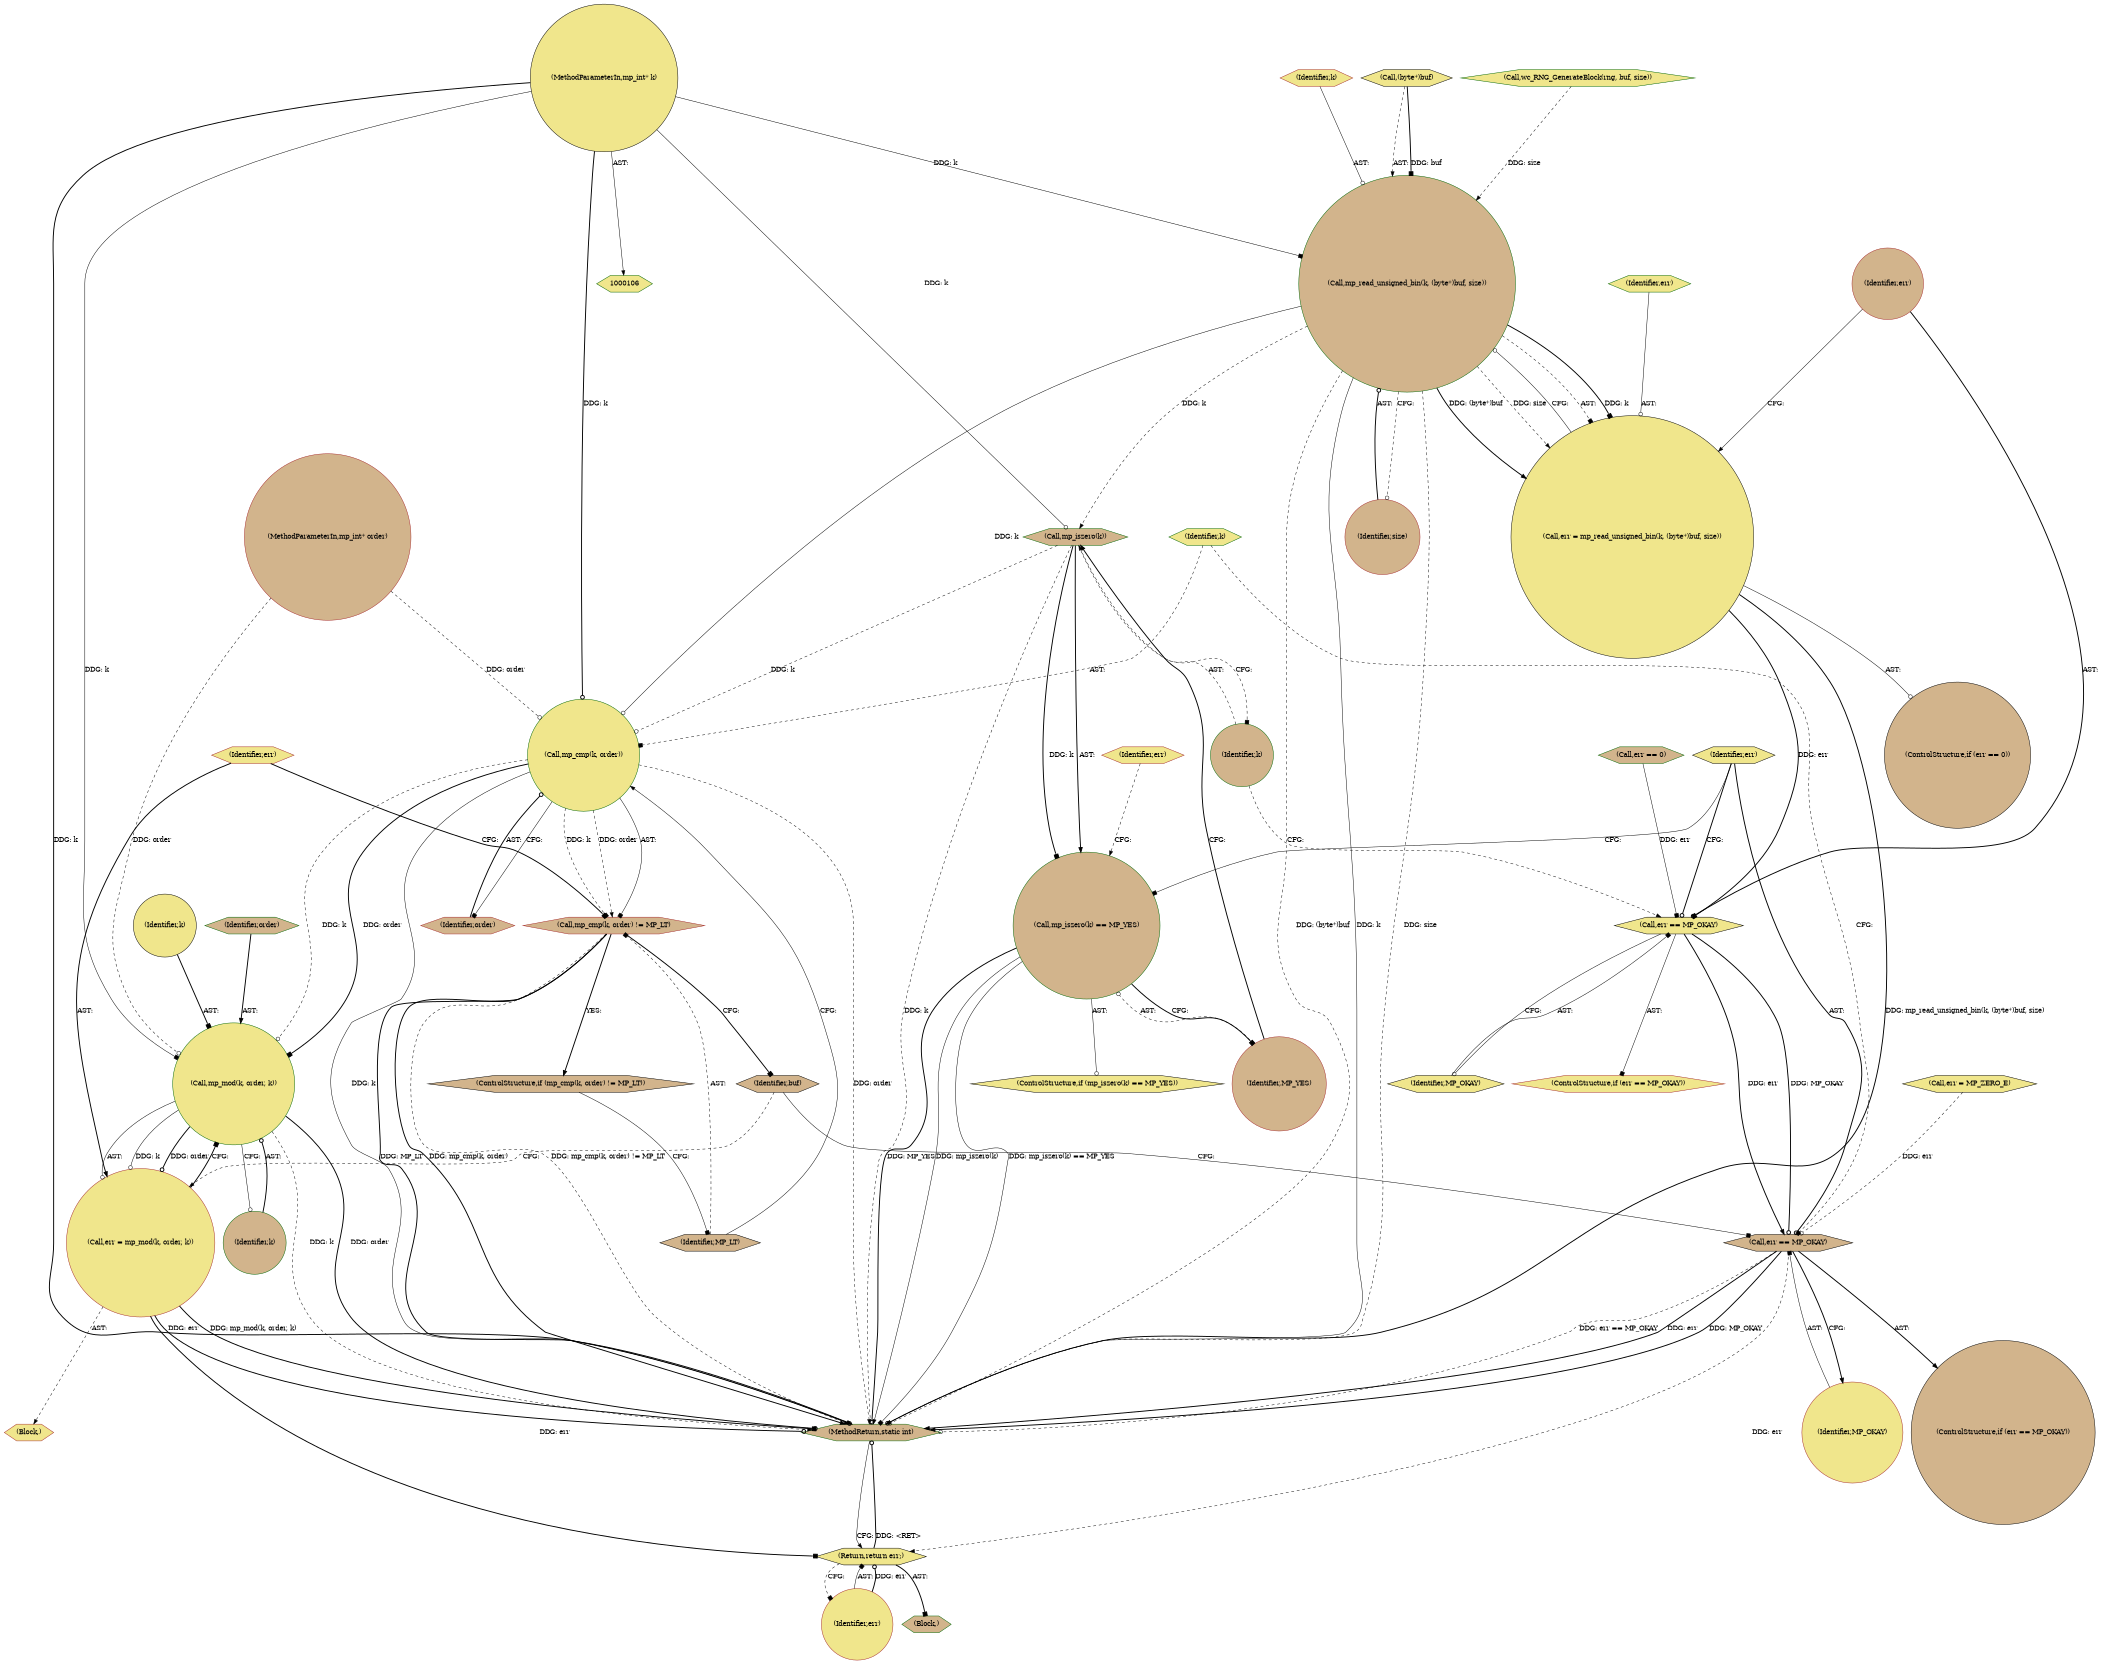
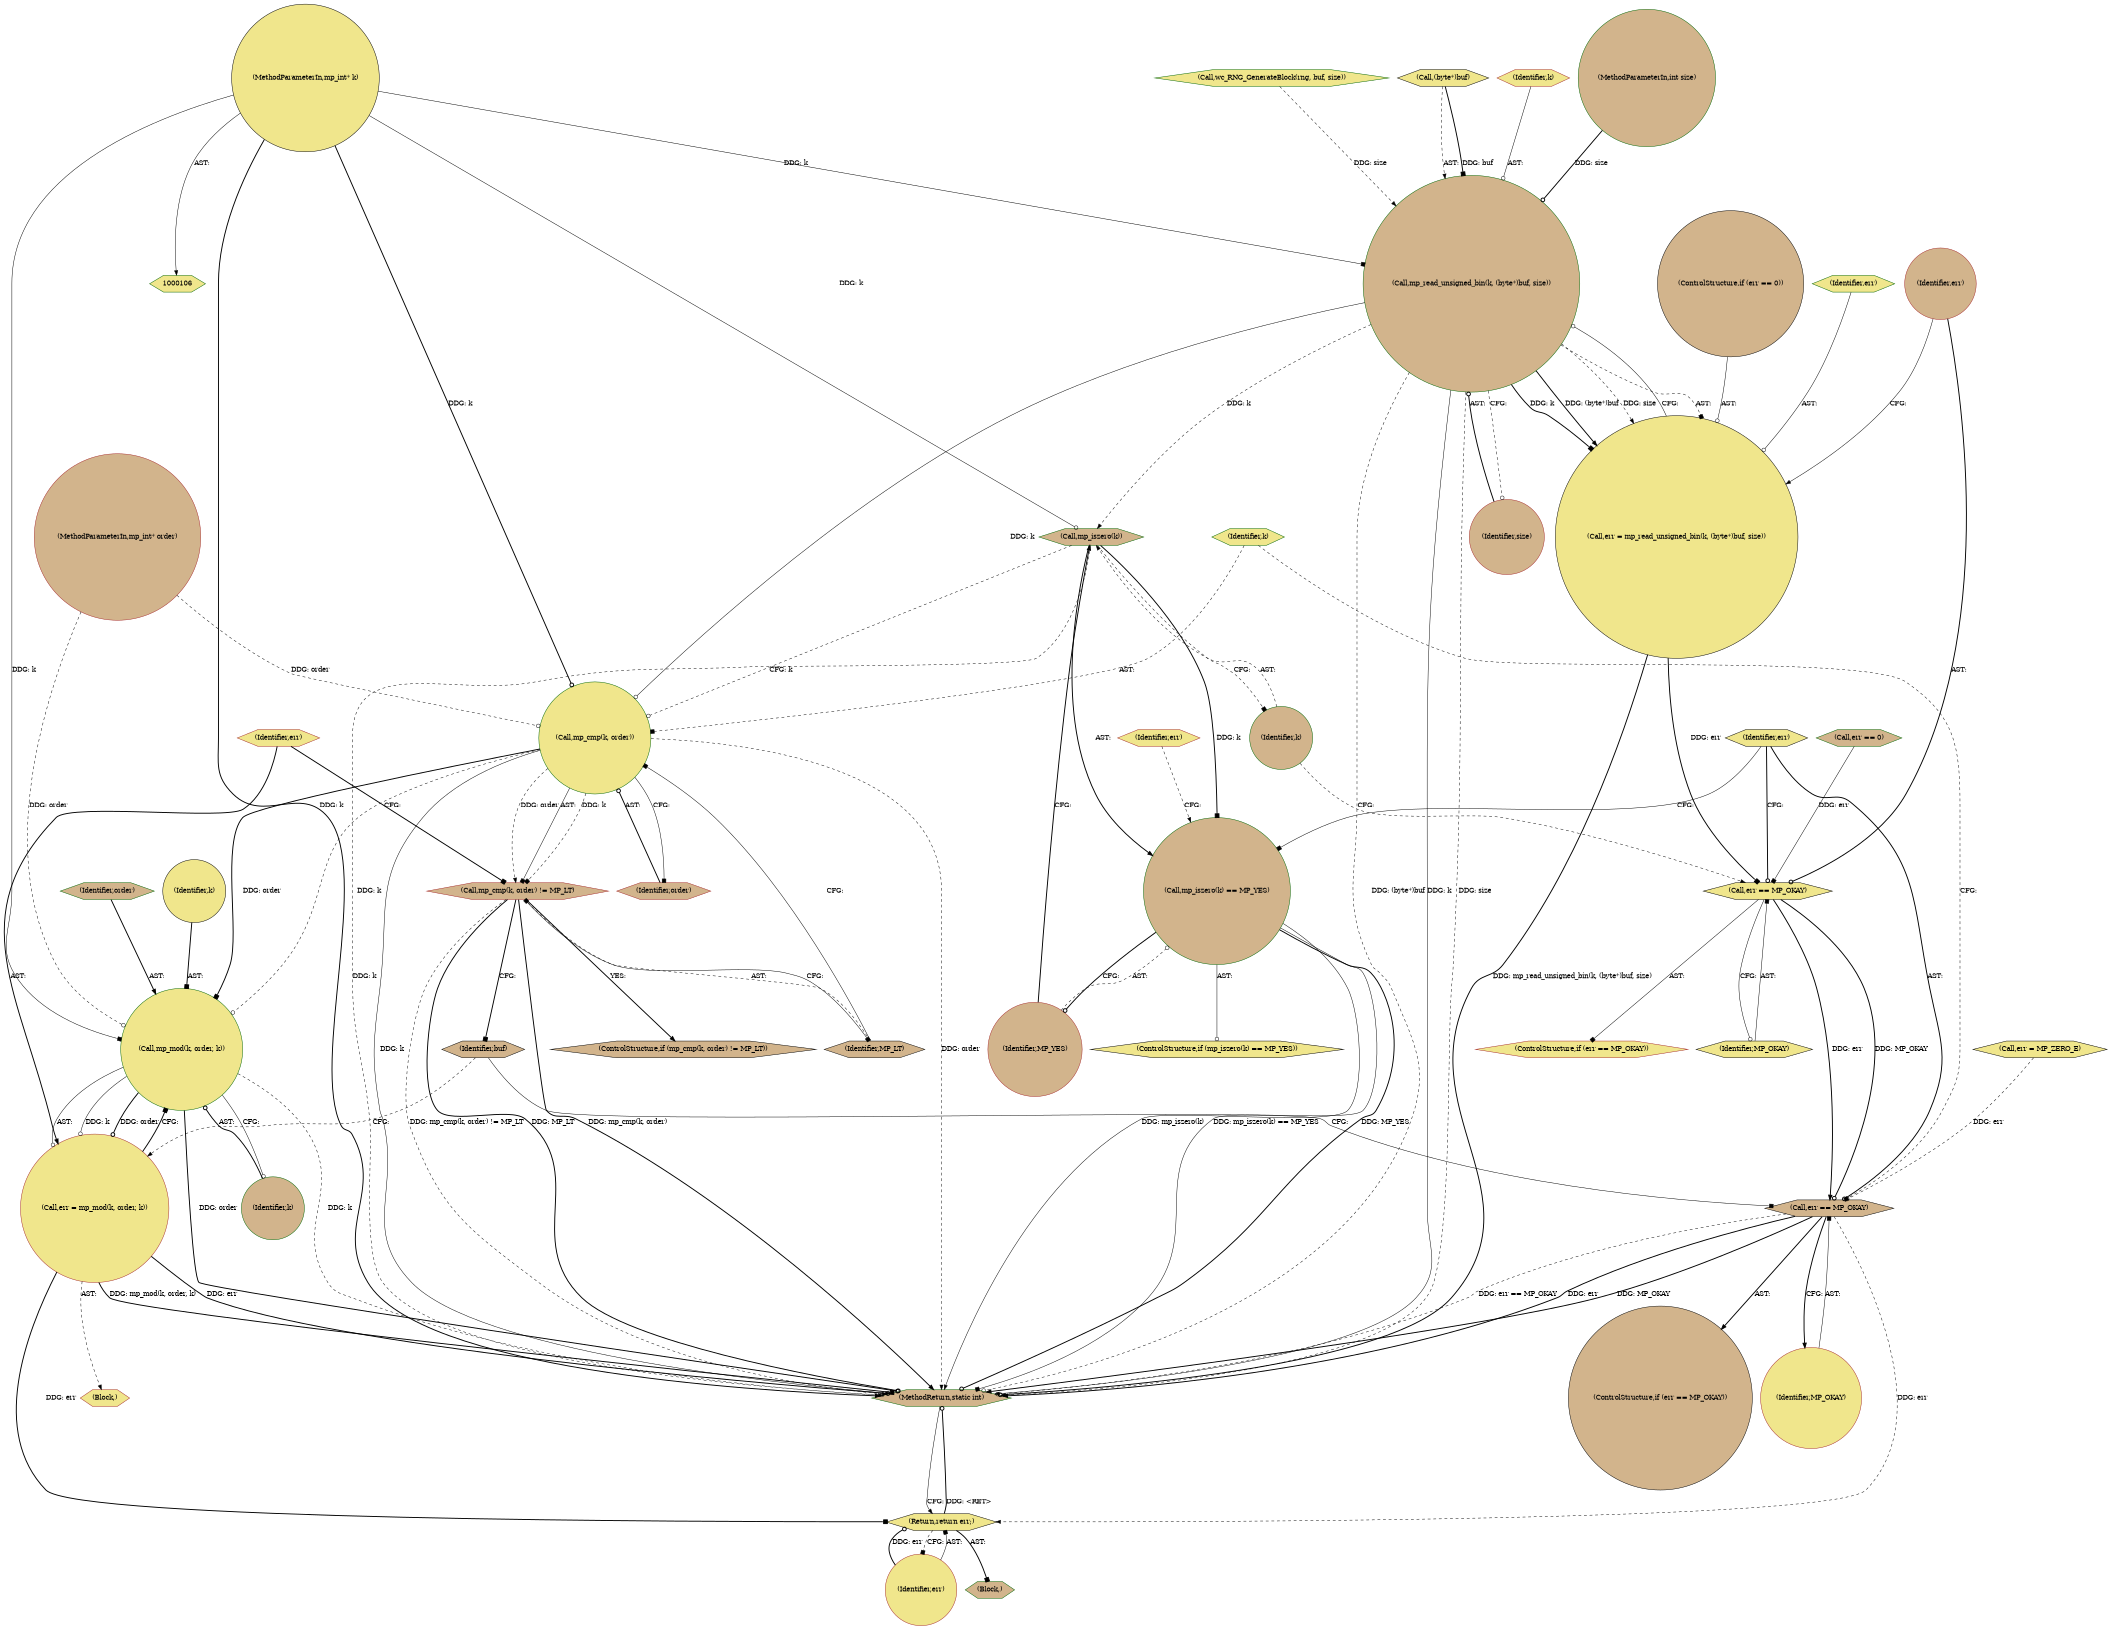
  digraph {
    node [color=black fillcolor=khaki shape=hexagon style=filled]
    edge [arrowhead=odot style=bold]
    n1 [label="(MethodParameterIn,mp_int* k)" shape=circle]
    n2 [color=darkgreen fillcolor=tan label="(Call,mp_read_unsigned_bin(k, (byte*)buf, size))" shape=circle]
    n3 [color=darkgreen fillcolor=tan label="(Call,mp_iszero(k))"]
    n4 [color=darkgreen label="(Call,mp_cmp(k, order))" shape=circle]
    n5 [color=darkgreen label="(Call,mp_mod(k, order, k))" shape=circle]
    n6 [color=darkgreen fillcolor=tan label="(MethodReturn,static int)"]
    1000106 [color=darkgreen]
    n8 [label="(Call,err = mp_read_unsigned_bin(k, (byte*)buf, size))" shape=circle]
    n9 [color=brown fillcolor=tan label="(Identifier,size)" shape=circle]
    n10 [color=darkgreen fillcolor=tan label="(Call,mp_iszero(k) == MP_YES)" shape=circle]
    n11 [color=darkgreen fillcolor=tan label="(Identifier,k)" shape=circle]
    n12 [color=brown fillcolor=tan label="(Call,mp_cmp(k, order) != MP_LT)"]
    n13 [color=brown fillcolor=tan label="(Identifier,order)"]
    n14 [color=brown label="(Call,err = mp_mod(k, order, k))" shape=circle]
    n15 [color=darkgreen fillcolor=tan label="(Identifier,k)" shape=circle]
    n16 [label="(Return,return err;)"]
    n17 [label="(Call,err == MP_OKAY)"]
    n18 [fillcolor=tan label="(ControlStructure,if (err == 0))" shape=circle]
    n19 [fillcolor=tan label="(Call,err == MP_OKAY)"]
    n20 [label="(Identifier,MP_OKAY)"]
    n21 [color=brown label="(ControlStructure,if (err == MP_OKAY))"]
    n22 [color=brown label="(Identifier,MP_OKAY)" shape=circle]
    n23 [fillcolor=tan label="(ControlStructure,if (err == MP_OKAY))" shape=circle]
    n24 [color=brown label="(Identifier,err)" shape=circle]
    n25 [color=darkgreen fillcolor=tan label="(Block,)"]
    n26 [label="(ControlStructure,if (mp_iszero(k) == MP_YES))"]
    n27 [color=brown fillcolor=tan label="(Identifier,MP_YES)" shape=circle]
    n28 [fillcolor=tan label="(Identifier,MP_LT)"]
    n29 [fillcolor=tan label="(ControlStructure,if (mp_cmp(k, order) != MP_LT))"]
    n30 [fillcolor=tan label="(Identifier,buf)"]
    n31 [color=brown label="(Block,)"]
    n32 [color=darkgreen label="(Call,wc_RNG_GenerateBlock(rng, buf, size))"]
    n33 [color=brown fillcolor=tan label="(MethodParameterIn,mp_int* order)" shape=circle]
    n34 [label="(Identifier,k)" shape=circle]
    n35 [label="(Call,err = MP_ZERO_E)"]
    n36 [color=darkgreen label="(Identifier,k)"]
    n37 [color=darkgreen label="(Identifier,err)"]
    n38 [color=darkgreen fillcolor=tan label="(Call,err == 0)"]
    n39 [label="(Call,(byte*)buf)"]
    n40 [color=brown label="(Identifier,k)"]
    n41 [color=brown fillcolor=tan label="(Identifier,err)" shape=circle]
    n42 [label="(Identifier,err)"]
    n43 [color=brown label="(Identifier,err)"]
    n44 [color=brown label="(Identifier,err)"]
    n45 [color=darkgreen fillcolor=tan label="(Identifier,order)"]
+   n46 [color=darkgreen fillcolor=tan label="(MethodParameterIn,int size)" shape=circle]
    n1 -> n2 [arrowhead=box label="DDG: k" style=solid]
    n1 -> n3 [label="DDG: k" style=solid]
    n1 -> n4 [label="DDG: k"]
    n1 -> n5 [arrowhead=box label="DDG: k" style=solid]
    n1 -> n6 [arrowhead=normal label="DDG: k"]
    n1 -> 1000106 [arrowhead=normal label="AST: " style=solid]
    n2 -> n3 [arrowhead=normal label="DDG: k" style=dashed]
    n2 -> n4 [label="DDG: k" style=solid]
    n2 -> n6 [arrowhead=normal label="DDG: k" style=solid]
    n2 -> n6 [arrowhead=normal label="DDG: size" style=dashed]
    n2 -> n6 [label="DDG: (byte*)buf" style=dashed]
    n2 -> n8 [arrowhead=box label="AST: " style=dashed]
    n2 -> n8 [arrowhead=box label="DDG: k"]
    n2 -> n8 [arrowhead=normal label="DDG: (byte*)buf"]
    n2 -> n8 [arrowhead=normal label="DDG: size" style=dashed]
    n2 -> n9 [label="CFG: " style=dashed]
-   n3 -> n4 [label="DDG: k" style=dashed]
+   n3 -> n4 [label="CFG: k" style=dashed]
    n3 -> n6 [label="DDG: k" style=dashed]
    n3 -> n10 [arrowhead=normal label="AST: "]
    n3 -> n10 [arrowhead=box label="DDG: k"]
    n3 -> n11 [arrowhead=box label="CFG: " style=dashed]
    n4 -> n5 [label="DDG: k" style=dashed]
    n4 -> n5 [arrowhead=box label="DDG: order"]
    n4 -> n6 [arrowhead=normal label="DDG: order" style=dashed]
    n4 -> n6 [arrowhead=normal label="DDG: k" style=solid]
    n4 -> n12 [arrowhead=box label="AST: " style=solid]
    n4 -> n12 [arrowhead=box label="DDG: k" style=dashed]
    n4 -> n12 [arrowhead=normal label="DDG: order" style=dashed]
    n4 -> n13 [arrowhead=box label="CFG: " style=solid]
    n5 -> n6 [arrowhead=normal label="DDG: k" style=dashed]
    n5 -> n6 [label="DDG: order"]
    n5 -> n14 [label="AST: " style=solid]
    n5 -> n14 [label="DDG: k" style=solid]
    n5 -> n14 [label="DDG: order"]
    n5 -> n15 [label="CFG: " style=solid]
    n6 -> n16 [arrowhead=normal label="CFG: " style=solid]
    n8 -> n2 [label="CFG: " style=solid]
    n8 -> n6 [label="DDG: mp_read_unsigned_bin(k, (byte*)buf, size)"]
    n8 -> n17 [arrowhead=box label="DDG: err"]
-   n8 -> n18 [label="AST: " style=solid]
+   n18 -> n8 [label="AST: " style=solid]
    n9 -> n2 [label="AST: "]
    n10 -> n6 [arrowhead=box label="DDG: mp_iszero(k) == MP_YES" style=solid]
    n10 -> n6 [label="DDG: MP_YES"]
    n10 -> n6 [arrowhead=normal label="DDG: mp_iszero(k)" style=solid]
    n10 -> n26 [label="AST: " style=solid]
-   n10 -> n27 [arrowhead=box label="CFG: "]
+   n10 -> n27 [label="CFG: "]
    n11 -> n3 [arrowhead=normal label="AST: " style=dashed]
    n11 -> n17 [arrowhead=normal label="CFG: " style=dashed]
    n12 -> n6 [label="DDG: MP_LT"]
    n12 -> n6 [arrowhead=normal label="DDG: mp_cmp(k, order)"]
    n12 -> n6 [arrowhead=normal label="DDG: mp_cmp(k, order) != MP_LT" style=dashed]
-   n29 -> n28 [arrowhead=box label="CFG: " style=solid]
+   n12 -> n28 [arrowhead=box label="CFG: " style=solid]
    n12 -> n29 [arrowhead=normal label="YES: "]
    n12 -> n30 [arrowhead=box label="CFG: "]
    n13 -> n4 [label="AST: "]
    n14 -> n5 [arrowhead=box label="CFG: "]
    n14 -> n6 [arrowhead=box label="DDG: mp_mod(k, order, k)"]
    n14 -> n6 [label="DDG: err"]
    n14 -> n16 [arrowhead=box label="DDG: err"]
    n14 -> n31 [arrowhead=normal label="AST: " style=dashed]
    n15 -> n5 [label="AST: "]
    n16 -> n6 [label="DDG: <RET>"]
    n16 -> n24 [arrowhead=box label="CFG: " style=dashed]
    n16 -> n25 [arrowhead=box label="AST: "]
    n17 -> n19 [arrowhead=normal label="DDG: err"]
    n17 -> n19 [label="DDG: MP_OKAY"]
    n17 -> n20 [label="CFG: " style=solid]
    n17 -> n21 [arrowhead=box label="AST: " style=solid]
    n19 -> n6 [label="DDG: err == MP_OKAY" style=dashed]
    n19 -> n6 [arrowhead=normal label="DDG: err"]
    n19 -> n6 [arrowhead=normal label="DDG: MP_OKAY"]
    n19 -> n16 [arrowhead=normal label="DDG: err" style=dashed]
    n19 -> n22 [arrowhead=normal label="CFG: "]
    n19 -> n23 [arrowhead=normal label="AST: "]
    n20 -> n17 [arrowhead=box label="AST: " style=solid]
    n22 -> n19 [arrowhead=box label="AST: " style=solid]
    n24 -> n16 [arrowhead=box label="AST: " style=solid]
    n24 -> n16 [label="DDG: err"]
    n27 -> n3 [arrowhead=normal label="CFG: "]
    n27 -> n10 [label="AST: " style=dashed]
-   n28 -> n4 [arrowhead=normal label="CFG: " style=solid]
+   n28 -> n4 [arrowhead=box label="CFG: " style=solid]
    n28 -> n12 [arrowhead=box label="AST: " style=dashed]
    n30 -> n14 [arrowhead=normal label="CFG: " style=dashed]
    n30 -> n19 [arrowhead=box label="CFG: " style=solid]
    n32 -> n2 [arrowhead=normal label="DDG: size" style=dashed]
    n33 -> n4 [label="DDG: order" style=dashed]
    n33 -> n5 [label="DDG: order" style=dashed]
    n34 -> n5 [arrowhead=box label="AST: "]
    n35 -> n19 [label="DDG: err" style=dashed]
    n36 -> n4 [arrowhead=box label="AST: " style=dashed]
    n36 -> n19 [arrowhead=box label="CFG: " style=dashed]
    n37 -> n8 [label="AST: " style=solid]
    n38 -> n17 [arrowhead=box label="DDG: err" style=solid]
    n39 -> n2 [arrowhead=normal label="AST: " style=dashed]
    n39 -> n2 [arrowhead=box label="DDG: buf"]
    n40 -> n2 [label="AST: " style=solid]
    n41 -> n8 [arrowhead=normal label="CFG: " style=solid]
    n41 -> n17 [label="AST: "]
    n42 -> n10 [arrowhead=box label="CFG: " style=solid]
    n42 -> n17 [label="CFG: "]
    n42 -> n19 [label="AST: "]
    n43 -> n12 [arrowhead=box label="CFG: "]
    n43 -> n14 [arrowhead=normal label="AST: "]
    n44 -> n10 [arrowhead=normal label="CFG: " style=dashed]
    n45 -> n5 [arrowhead=normal label="AST: "]
+   n46 -> n2 [label="DDG: size"]
  }
